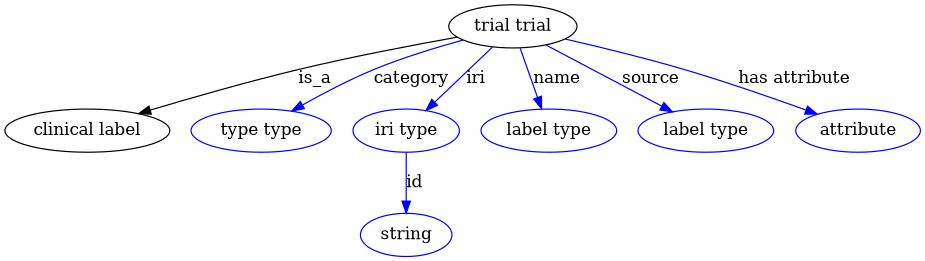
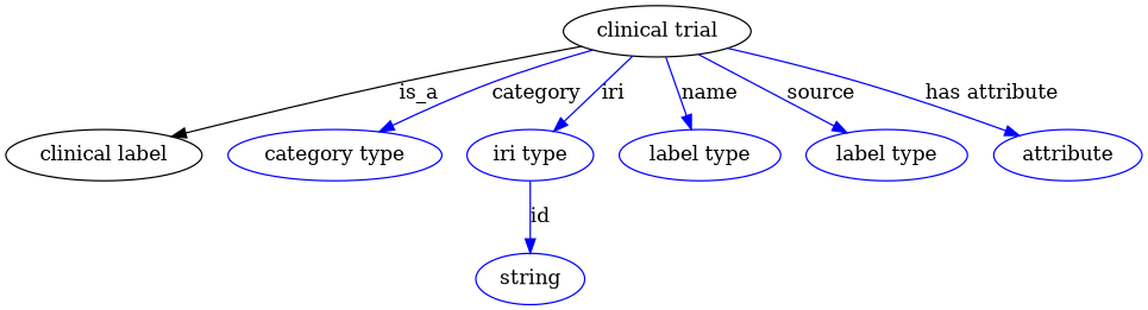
  digraph {
    node [color=blue]
    edge [color=blue style=solid]
-   n1 [height=0.5 label="trial trial" width=1.4804 color=""]
+   n1 [height=0.5 label="clinical trial" width=1.4804 color=""]
    n2 [height=0.5 label="clinical label" width=1.6429 color=""]
-   n3 [height=0.5 label="type type" width=1.6249]
+   n3 [height=0.5 label="category type" width=1.6249]
    n4 [height=0.5 label="iri type" width=1.011]
    n5 [height=0.5 label="label type" width=1.2638]
    n6 [height=0.5 label="label type" width=1.2638]
    n7 [height=0.5 label=attribute width=1.1193]
    n8 [height=0.5 label=string width=0.84854]
    n1 -> n2 [label=is_a color="" style=""]
    n1 -> n3 [label=category]
    n1 -> n4 [label=iri]
    n1 -> n5 [label=name]
    n1 -> n6 [label=source]
    n1 -> n7 [label="has attribute"]
    n4 -> n8 [label=id]
  }
